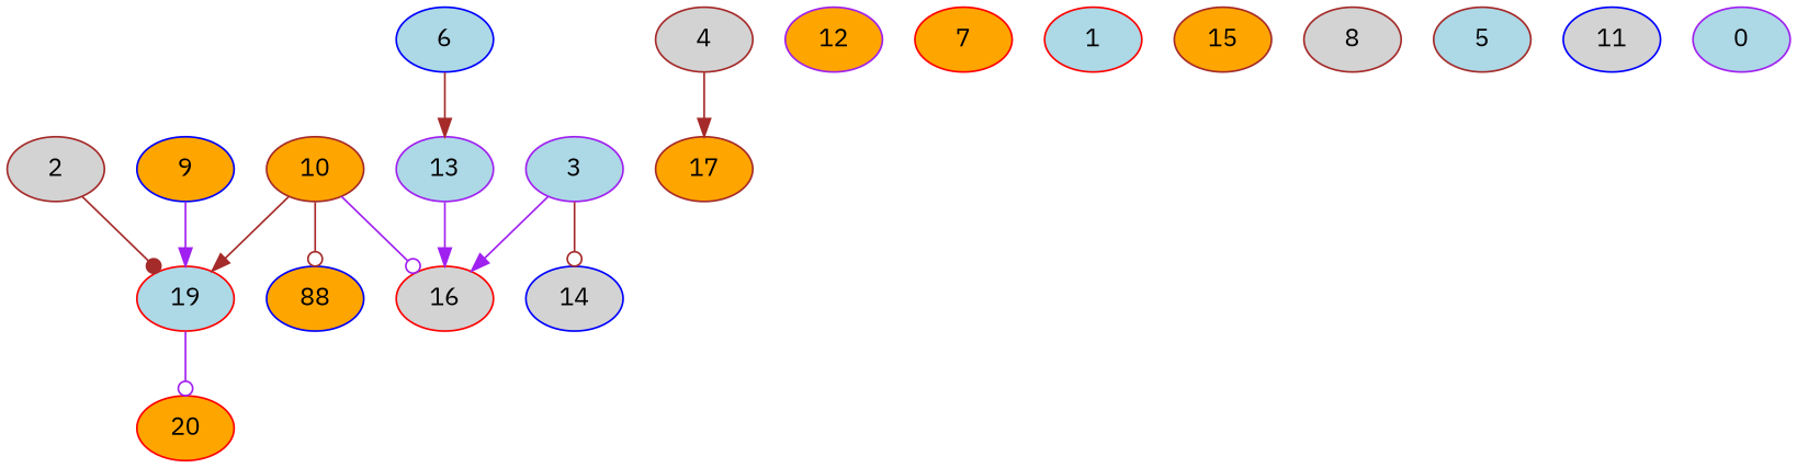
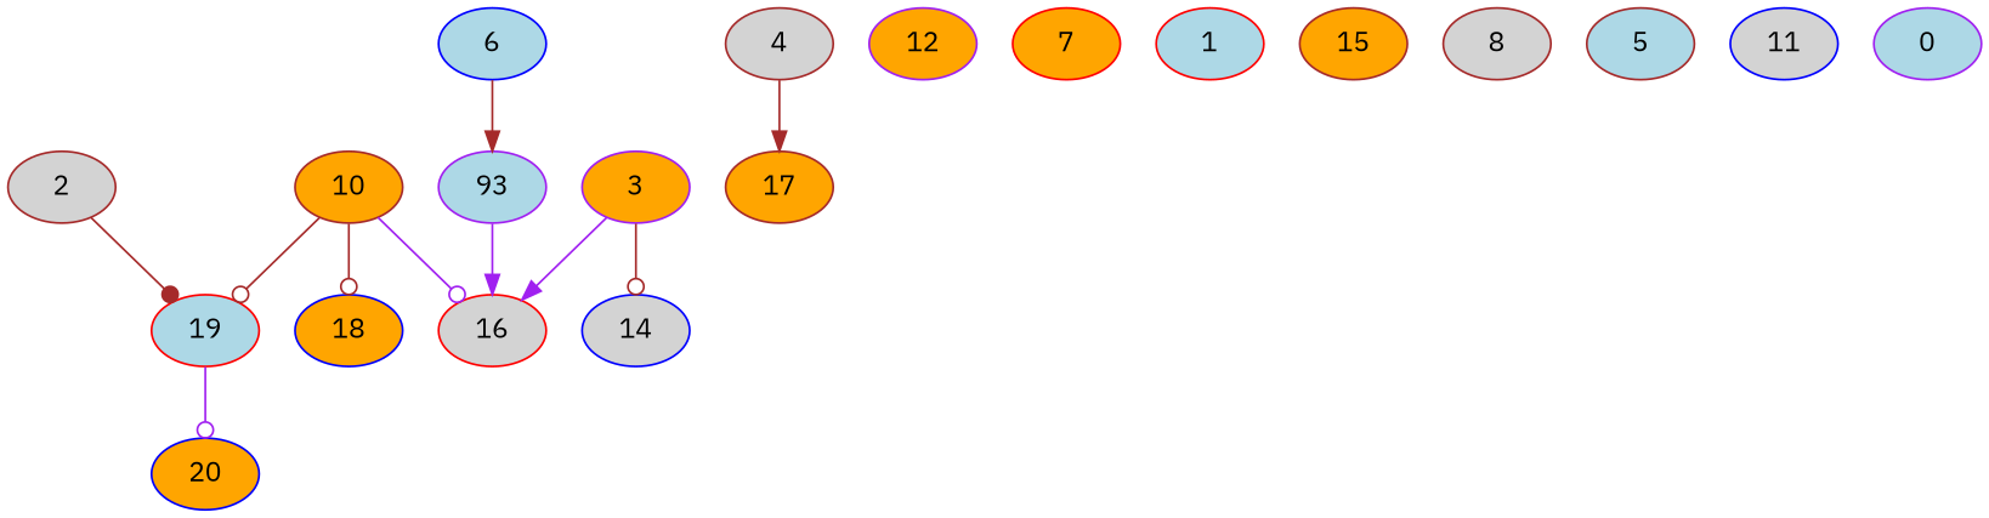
  digraph {
    "Duplicate states"=0
    GraphType=Random
    "Max states in OPEN"=0
    Modes="120000ms; topo-ordered tasks, ; Pruning: task equivalence, fixed order ready list, ; F-value: ; Optimisation: best schedule length (SL) optimisation on equal, "
    NumberOfTasks=21
    "Pruned using list schedule length"=1197555
    "States removed from OPEN"=0
    TargetSystem="Homogeneous-2"
    "Time to schedule (ms)"=2600
    "Total idle time"=0
    "Total schedule length"=80
    "Total sequential time"=147
    "Total states created"=6700158
    fontname="IBM Plex Sans"
    node ["Finish time"=26 Processor=0 "Start time"=26 Weight=8 color=brown fillcolor=orange fontname="IBM Plex Sans" style=filled]
    edge [Weight=177 arrowhead=odot color=brown fontname="IBM Plex Sans"]
    2 ["Finish time"=64 "Start time"=54 Weight=10 fillcolor=lightgrey]
    19 ["Finish time"=72 "Start time"=64 color=red fillcolor=lightblue]
-   20 ["Finish time"=80 "Start time"=72 color=red]
-   9 ["Finish time"=54 "Start time"=46 color=blue]
+   20 ["Finish time"=80 "Start time"=72 color=blue]
    10 ["Finish time"=32 Weight=6]
    16 ["Finish time"=46 "Start time"=37 Weight=9 color=red fillcolor=lightgrey]
-   18 ["Finish time"=37 "Start time"=32 Weight=5 color=blue label=88]
-   3 ["Finish time"=19 "Start time"=12 Weight=7 color=purple fillcolor=lightblue]
+   18 ["Finish time"=37 "Start time"=32 Weight=5 color=blue]
+   3 ["Finish time"=19 "Start time"=12 Weight=7 color=purple]
    14 ["Start time"=19 Weight=7 color=blue fillcolor=lightgrey]
    4 ["Finish time"=7 Processor=1 "Start time"=0 Weight=7 fillcolor=lightgrey]
    17 ["Finish time"=67 Processor=1 "Start time"=62 Weight=5]
    6 ["Finish time"=3 "Start time"=0 Weight=3 color=blue fillcolor=lightblue]
-   13 ["Finish time"=12 "Start time"=3 Weight=9 color=purple fillcolor=lightblue]
+   13 ["Finish time"=12 "Start time"=3 Weight=9 color=purple fillcolor=lightblue label=93]
    12 ["Finish time"=17 Processor=1 "Start time"=7 Weight=10 color=purple]
    7 [Processor=1 "Start time"=17 Weight=9 color=red]
    1 ["Finish time"=34 Processor=1 color=red fillcolor=lightblue]
    15 ["Finish time"=42 Processor=1 "Start time"=34]
    8 ["Finish time"=49 Processor=1 "Start time"=42 Weight=7 fillcolor=lightgrey]
    5 ["Finish time"=55 Processor=1 "Start time"=49 Weight=6 fillcolor=lightblue]
    11 ["Finish time"=59 Processor=1 "Start time"=55 Weight=4 color=blue fillcolor=lightgrey]
    0 ["Finish time"=62 Processor=1 "Start time"=59 Weight=3 color=purple fillcolor=lightblue]
    2 -> 19 [arrowhead=dot]
    19 -> 20 [Weight=142 color=purple]
-   9 -> 19 [arrowhead=normal color=purple]
-   10 -> 19 [Weight=106 arrowhead=normal]
+   10 -> 19 [Weight=106]
    10 -> 16 [Weight=142 color=purple]
    10 -> 18 [Weight=71]
    3 -> 16 [arrowhead=normal color=purple]
    3 -> 14 [Weight=142]
    4 -> 17 [arrowhead=normal]
    6 -> 13 [Weight=89 arrowhead=normal]
    13 -> 16 [Weight=71 arrowhead=normal color=purple]
  }
